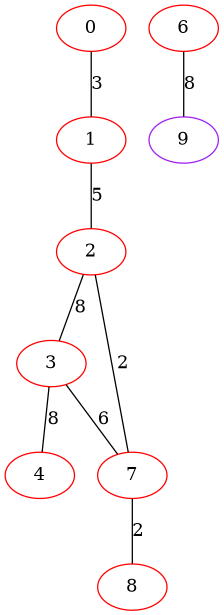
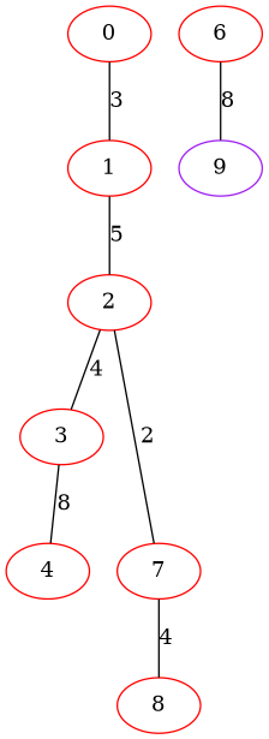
  graph {
    node [color=red weight=1]
    0
    1
    2
    3
    7
    4
    8
    9 [color=purple weight=4]
    6
    0 -- 1 [label=3]
    1 -- 2 [label=5]
-   2 -- 3 [label=8]
+   2 -- 3 [label=4]
    2 -- 7 [label=2]
-   3 -- 7 [label=6]
    3 -- 4 [label=8]
-   7 -- 8 [label=2]
+   7 -- 8 [label=4]
    6 -- 9 [label=8]
  }
